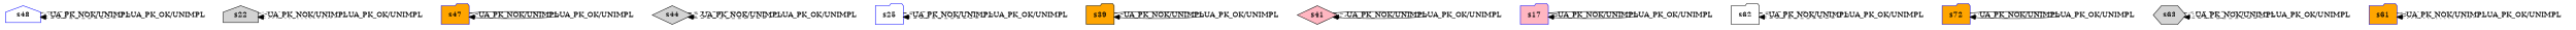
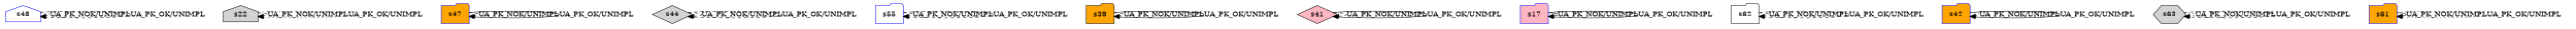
  digraph {
    node [color=blue fillcolor=orange shape=folder style=filled]
    edge [style=dashed]
    n1 [fillcolor=white label=s48 shape=house]
    n2 [color=black fillcolor=lightgrey label=s22 shape=house]
    n3 [label=s47]
    n4 [color=black fillcolor=lightgrey label=s44 shape=diamond]
-   n5 [fillcolor=white label=s25]
+   n5 [fillcolor=white label=s55]
    n6 [color=black label=s39]
    n7 [color=black fillcolor=lightpink label=s41 shape=diamond]
    n8 [fillcolor=lightpink label=s17]
    n9 [color=black fillcolor=white label=s62]
-   n10 [label=s72]
+   n10 [label=s42]
    n11 [color=black fillcolor=lightgrey label=s63 shape=hexagon]
    n12 [label=s61]
    n1 -> n1 [label="UA_PK_NOK/UNIMPL" style=dotted]
    n1 -> n1 [label="UA_PK_OK/UNIMPL"]
    n2 -> n2 [label="UA_PK_NOK/UNIMPL"]
    n2 -> n2 [label="UA_PK_OK/UNIMPL" style=dotted]
    n3 -> n3 [label="UA_PK_NOK/UNIMPL"]
    n3 -> n3 [label="UA_PK_OK/UNIMPL" style=solid]
    n4 -> n4 [label="UA_PK_NOK/UNIMPL"]
    n4 -> n4 [label="UA_PK_OK/UNIMPL"]
    n5 -> n5 [label="UA_PK_NOK/UNIMPL"]
    n5 -> n5 [label="UA_PK_OK/UNIMPL"]
    n6 -> n6 [label="UA_PK_NOK/UNIMPL"]
    n6 -> n6 [label="UA_PK_OK/UNIMPL" style=solid]
    n7 -> n7 [label="UA_PK_NOK/UNIMPL"]
    n7 -> n7 [label="UA_PK_OK/UNIMPL" style=solid]
    n8 -> n8 [label="UA_PK_NOK/UNIMPL" style=solid]
    n8 -> n8 [label="UA_PK_OK/UNIMPL" style=solid]
    n9 -> n9 [label="UA_PK_NOK/UNIMPL"]
    n9 -> n9 [label="UA_PK_OK/UNIMPL"]
    n10 -> n10 [label="UA_PK_NOK/UNIMPL" style=dotted]
    n10 -> n10 [label="UA_PK_OK/UNIMPL" style=solid]
    n11 -> n11 [label="UA_PK_NOK/UNIMPL" style=dotted]
    n11 -> n11 [label="UA_PK_OK/UNIMPL"]
    n12 -> n12 [label="UA_PK_NOK/UNIMPL" style=solid]
    n12 -> n12 [label="UA_PK_OK/UNIMPL" style=dotted]
  }
